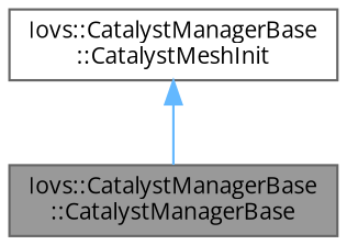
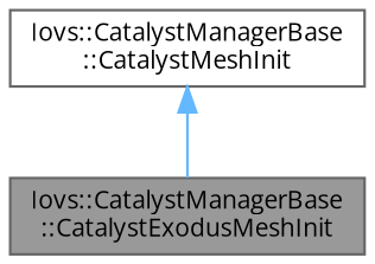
  digraph {
    fontname="Open Sans"
    node [color=gray40 fontname="Open Sans" fontsize=10 shape=box style=filled]
-   n1 [fillcolor=grey60 fontcolor=black height=0.2 label="Iovs::CatalystManagerBase\l::CatalystManagerBase" width=0.4]
+   n1 [fillcolor=grey60 fontcolor=black height=0.2 label="Iovs::CatalystManagerBase\l::CatalystExodusMeshInit" width=0.4]
    n2 [fillcolor=white height=0.2 label="Iovs::CatalystManagerBase\l::CatalystMeshInit" width=0.4]
    n2 -> n1 [color=steelblue1 dir=back fontname="Open Sans" fontsize=10 labelfontname=Helvetica labelfontsize=10 style=solid]
  }
